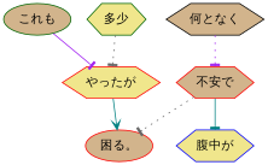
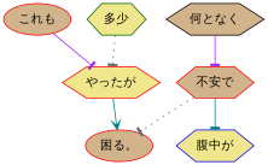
  digraph {
    node [color=red fillcolor=tan shape=hexagon style=filled]
    edge [arrowhead=tee color=purple style=solid]
-   n1 [color=darkgreen label="これも" shape=ellipse]
+   n1 [label="これも" shape=ellipse]
    n2 [fillcolor=khaki label="やったが"]
    n3 [label="困る。" shape=ellipse]
    n4 [color=darkgreen fillcolor=khaki label="多少"]
    n5 [color=black label="何となく"]
    n6 [label="不安で"]
    n7 [color=blue fillcolor=khaki label="腹中が"]
    n1 -> n2
    n2 -> n3 [arrowhead=vee color=teal]
    n4 -> n2 [color=gray40 style=dotted]
-   n5 -> n6 [style=dotted]
+   n5 -> n6
    n6 -> n3 [color=gray40 style=dotted]
    n6 -> n7 [color=teal]
  }
